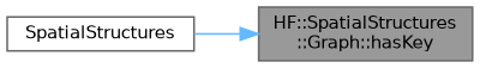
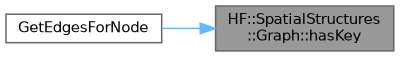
  digraph {
    rankdir=RL
    node [fontname=Helvetica fontsize=10 shape=box style=filled]
    n1 [color=gray40 fillcolor=grey60 fontcolor=black height=0.2 label="HF::SpatialStructures\l::Graph::hasKey" width=0.4]
-   n2 [color=grey40 fillcolor=white height=0.2 label=SpatialStructures width=0.4]
+   n2 [color=grey40 fillcolor=white height=0.2 label=GetEdgesForNode width=0.4]
    n1 -> n2 [color=steelblue1 dir=back fontname=Helvetica fontsize=10 labelfontname=Helvetica labelfontsize=10 style=solid]
  }
